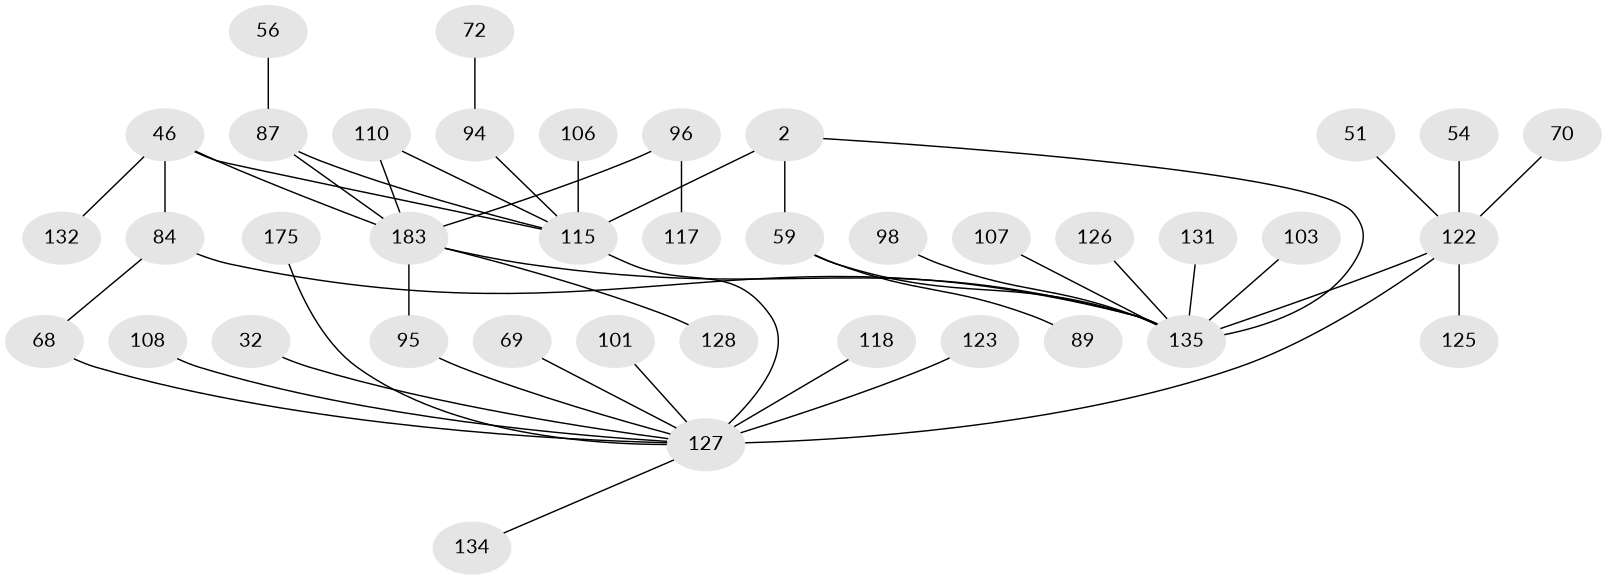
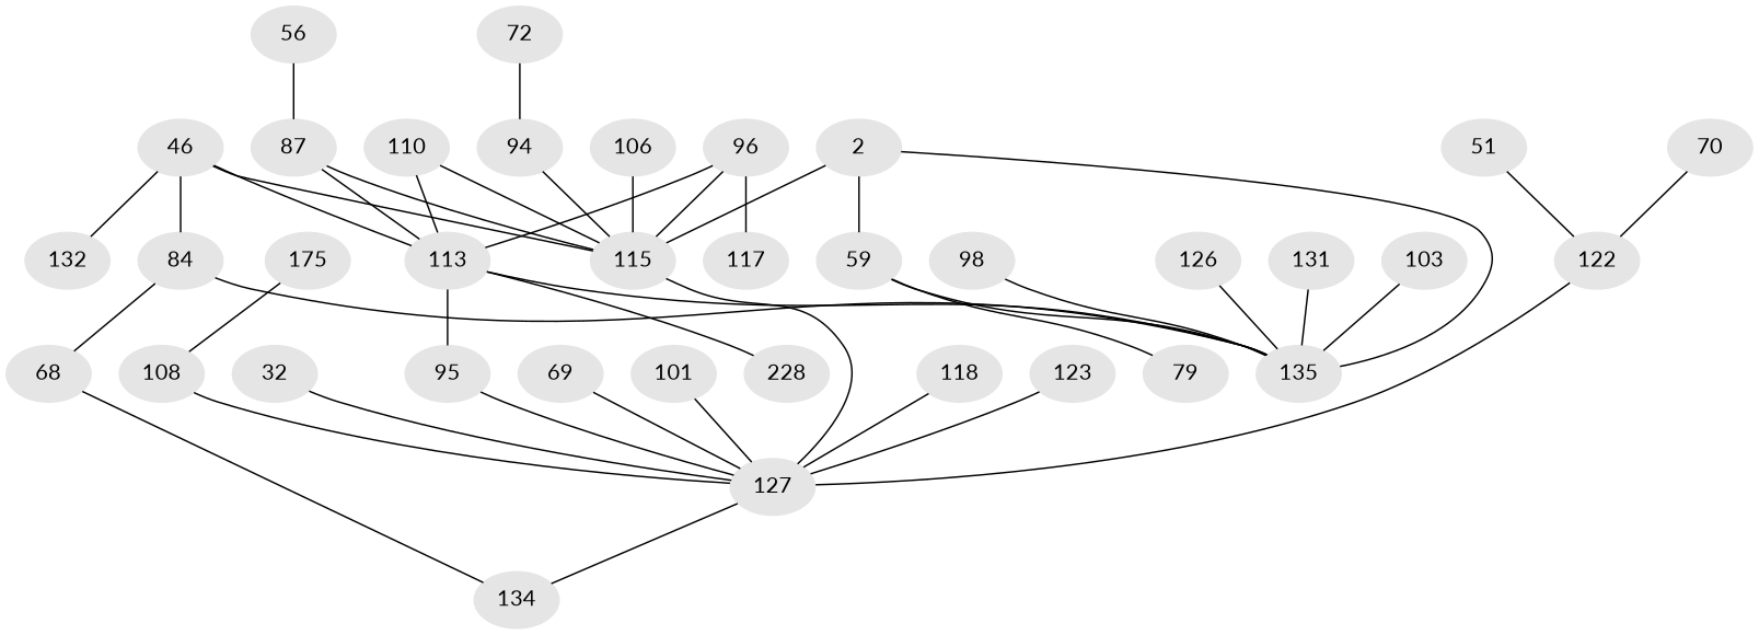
  graph {
    fontname=Lato
    node [color=gray90 fontname=Lato style=filled]
    edge [fontname=Lato]
    115 [super="+27+92+99+114+82+71"]
    127 [super="+83+103"]
    2
    135 [super="+130+129+44+74+81+91+97"]
    59 [super="+36+57"]
    134
    32
    46 [super="+10"]
    84 [super="+80"]
-   113 [super="+41+90+109+77+53+112" label=183]
+   113 [super="+41+90+109+77+53+112"]
    132
-   89
+   89 [label=79]
    68
    95
-   128 [super="+78"]
+   128 [super="+78" label=228]
    122 [super="+55+48+121"]
-   125 [super="+62"]
    51
-   54
    56 [super="+52"]
    87 [super="+43+38"]
    69
    70
    72
    94
    96 [super="+85"]
    117
    98
    101
    n30 [label=175]
    106
-   107
    108
    110
    118
    123
    126 [super="+76"]
    131
    n39 [label=103]
    115 -- 127 [weight=2]
    127 -- 134
    2 -- 115 [weight=4]
    2 -- 135 [weight=2]
    2 -- 59 [weight=2]
    59 -- 135
    59 -- 89
    32 -- 127
    46 -- 115
    46 -- 84 [weight=2]
    46 -- 113 [weight=2]
    46 -- 132
    84 -- 135
    84 -- 68
    113 -- 135 [weight=3]
    113 -- 95 [weight=6]
    113 -- 128
-   68 -- 127
+   68 -- 134
    95 -- 127
    122 -- 127 [weight=4]
-   122 -- 135
-   122 -- 125
    51 -- 122
-   54 -- 122
    56 -- 87 [weight=2]
    87 -- 115
    87 -- 113
    69 -- 127
    70 -- 122
    72 -- 94
    94 -- 115
+   96 -- 115
    96 -- 113 [weight=2]
    96 -- 117
    98 -- 135
    101 -- 127
-   n30 -- 127
+   n30 -- 108
    106 -- 115
-   107 -- 135
    108 -- 127
    110 -- 115
    110 -- 113
    118 -- 127
    123 -- 127
    126 -- 135
    131 -- 135
    n39 -- 135
  }
